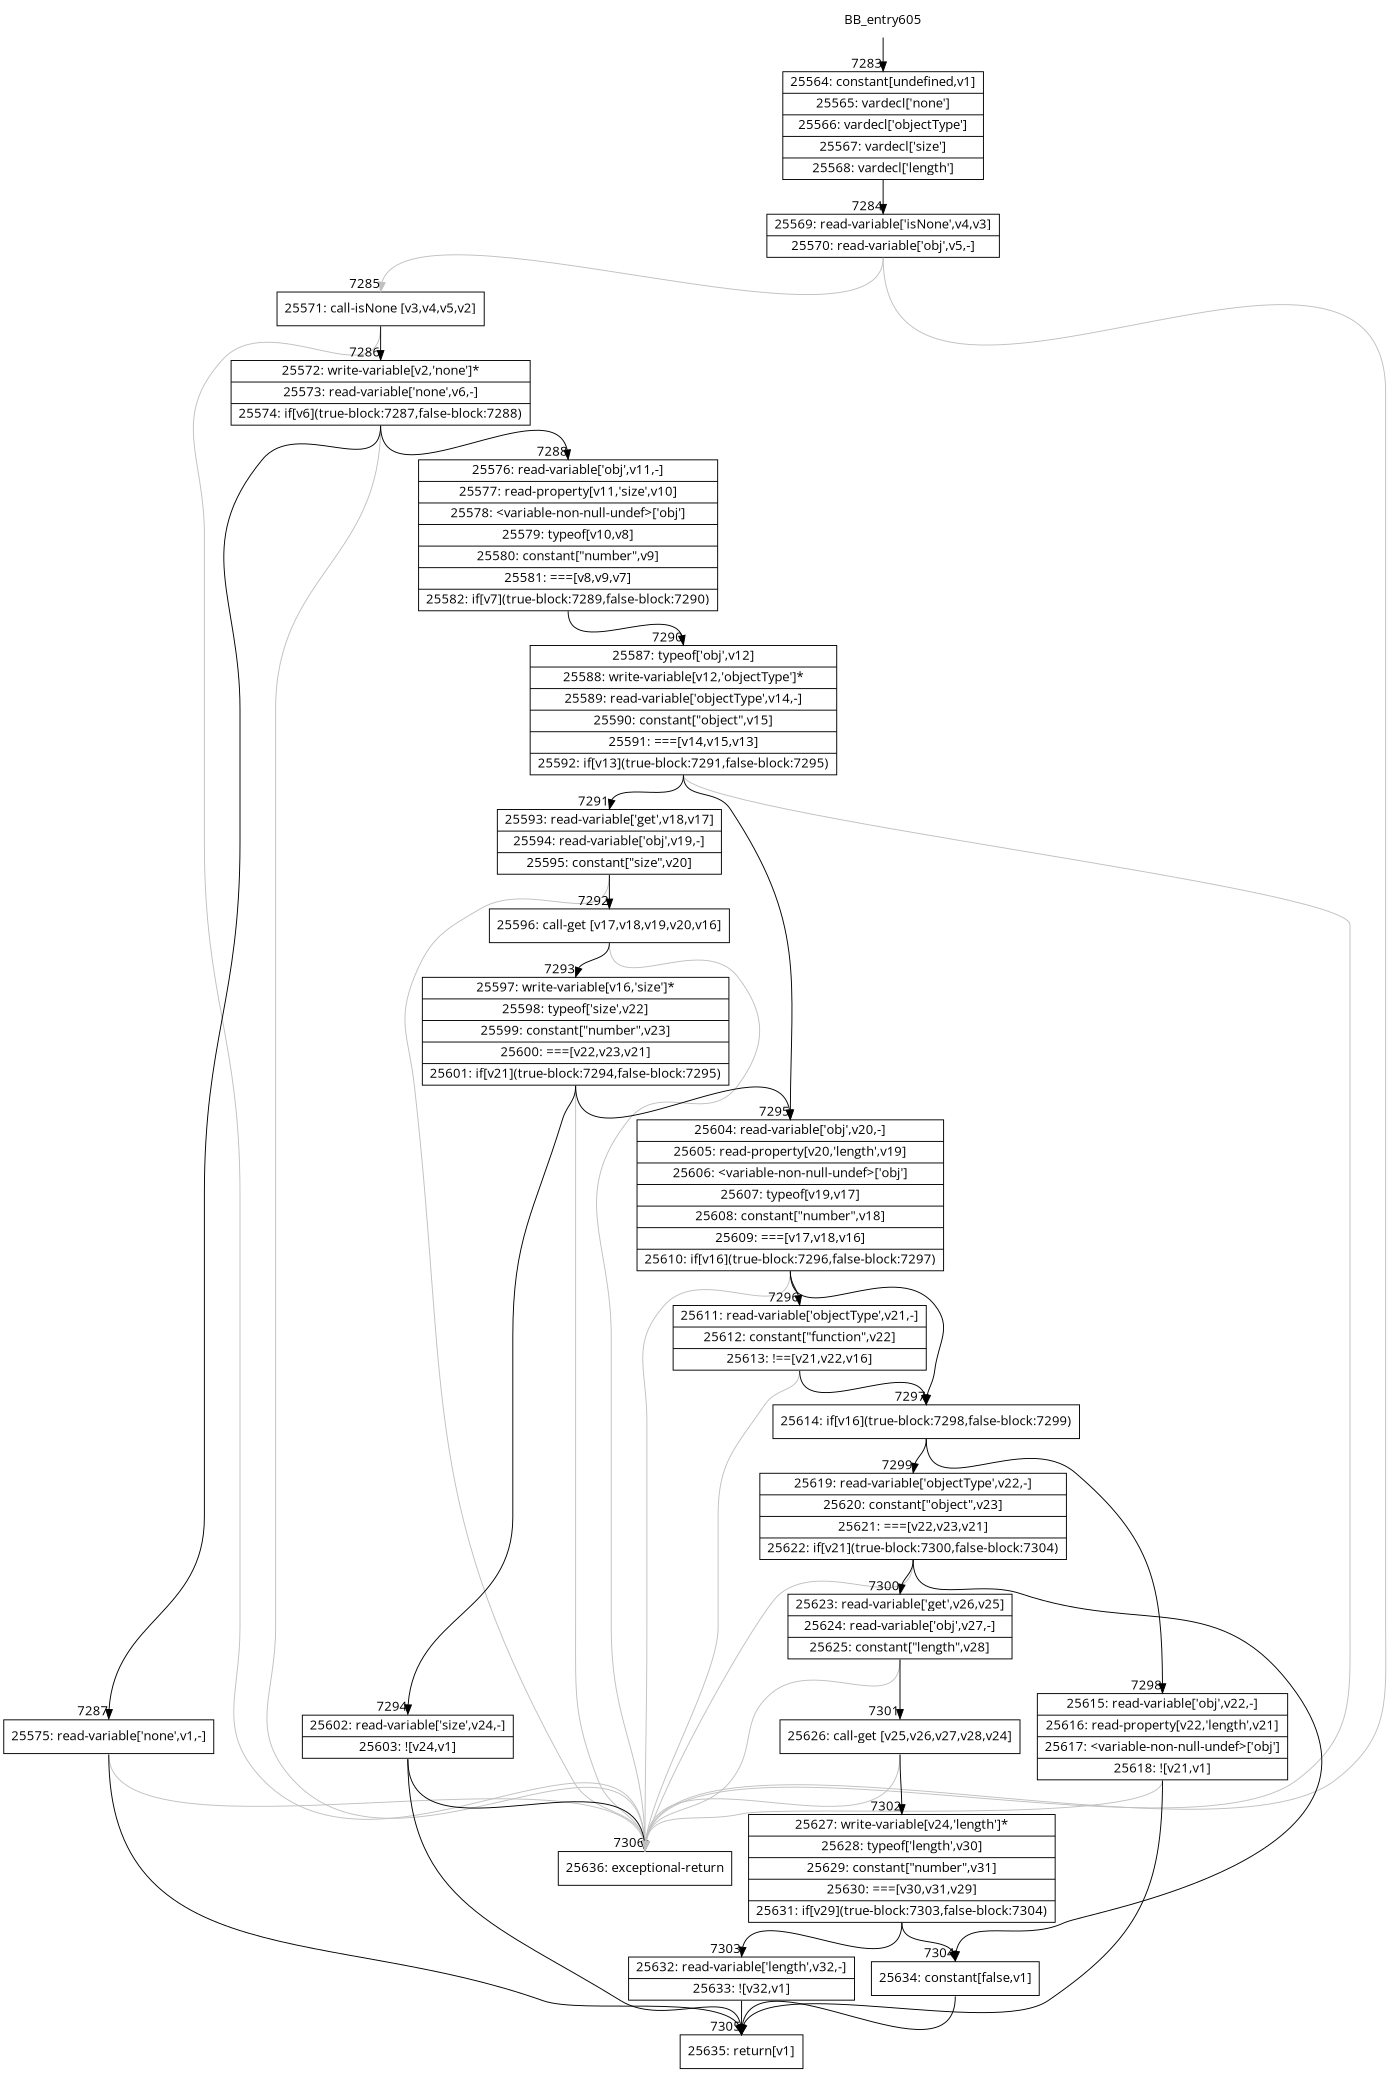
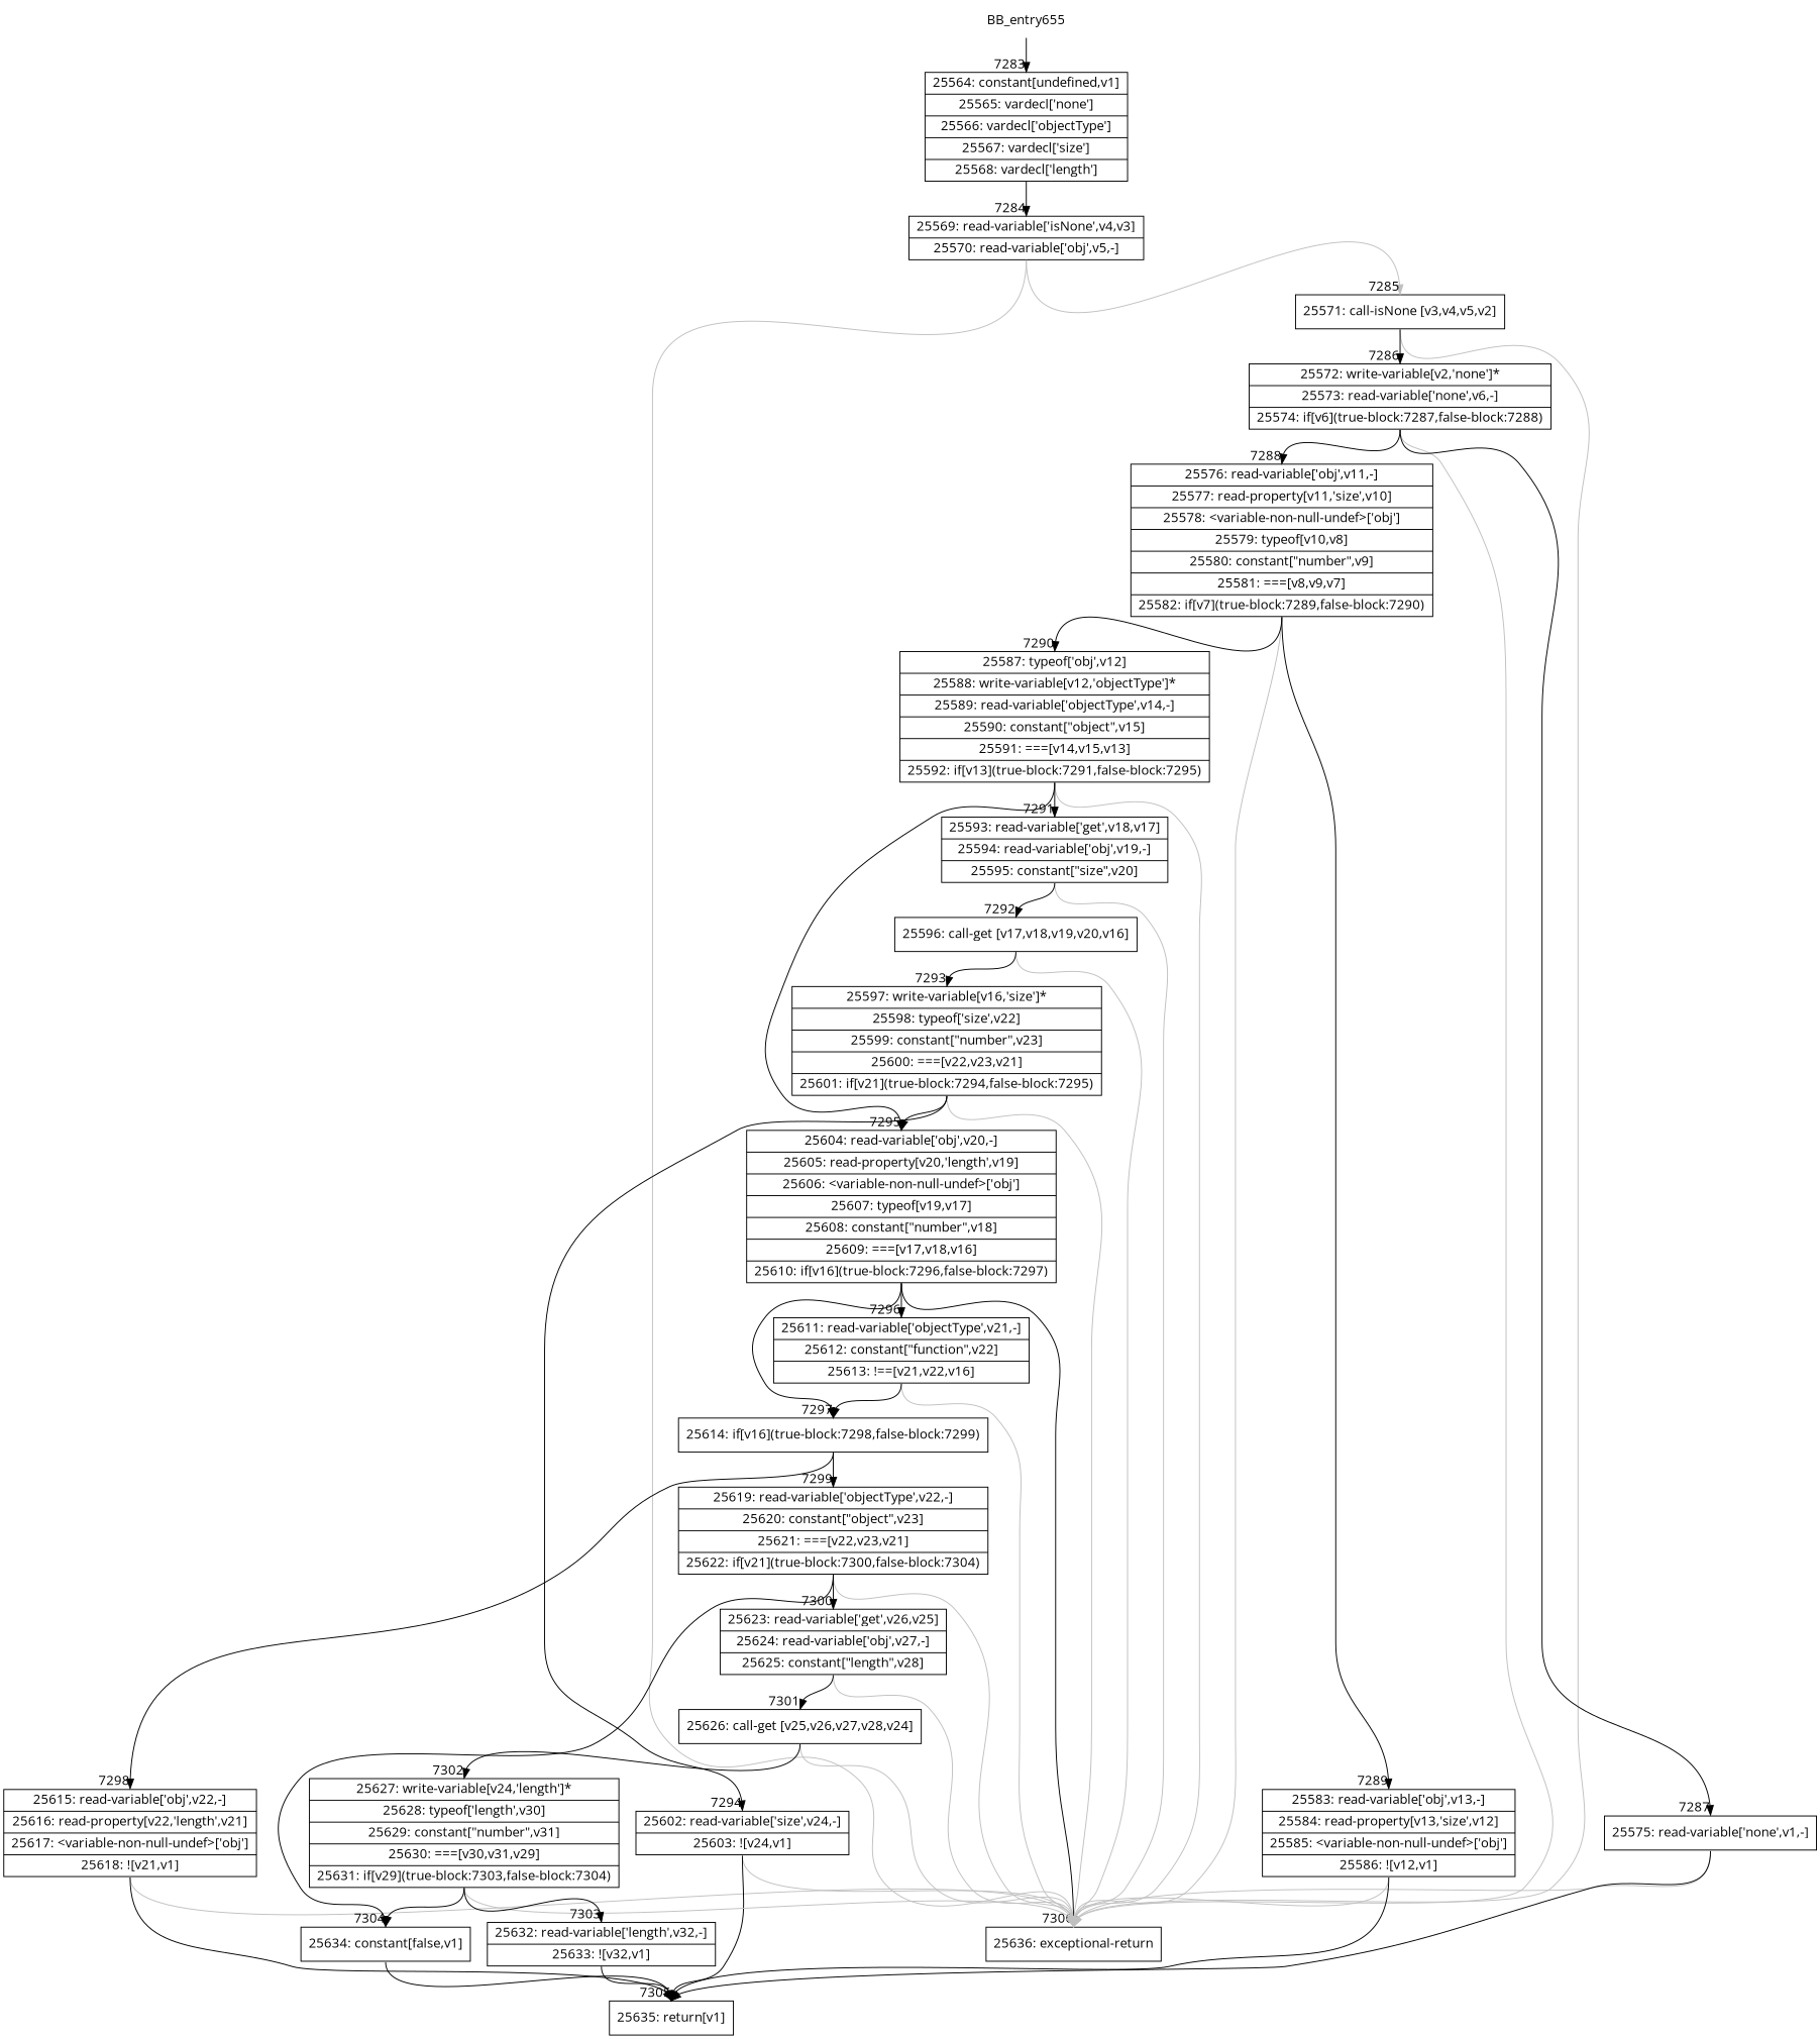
  digraph {
    fontname="Open Sans"
    rankdir=TD
    node [fontname="Open Sans" shape=record]
    edge [fontname="Open Sans" headport=n tailport=s]
-   BB_entry605 [shape=none]
+   BB_entry605 [shape=none label=BB_entry655]
    n2 [label="{25564: constant[undefined,v1]|25565: vardecl['none']|25566: vardecl['objectType']|25567: vardecl['size']|25568: vardecl['length']}"]
    n3 [label="{25569: read-variable['isNone',v4,v3]|25570: read-variable['obj',v5,-]}"]
    n4 [label="{25571: call-isNone [v3,v4,v5,v2]}"]
    n5 [label="{25636: exceptional-return}"]
    n6 [label="{25572: write-variable[v2,'none']*|25573: read-variable['none',v6,-]|25574: if[v6](true-block:7287,false-block:7288)}"]
    n7 [label="{25575: read-variable['none',v1,-]}"]
    n8 [label="{25576: read-variable['obj',v11,-]|25577: read-property[v11,'size',v10]|25578: \<variable-non-null-undef\>['obj']|25579: typeof[v10,v8]|25580: constant[\"number\",v9]|25581: ===[v8,v9,v7]|25582: if[v7](true-block:7289,false-block:7290)}"]
    n9 [label="{25635: return[v1]}"]
+   n10 [label="{25583: read-variable['obj',v13,-]|25584: read-property[v13,'size',v12]|25585: \<variable-non-null-undef\>['obj']|25586: ![v12,v1]}"]
    n11 [label="{25587: typeof['obj',v12]|25588: write-variable[v12,'objectType']*|25589: read-variable['objectType',v14,-]|25590: constant[\"object\",v15]|25591: ===[v14,v15,v13]|25592: if[v13](true-block:7291,false-block:7295)}"]
    n12 [label="{25593: read-variable['get',v18,v17]|25594: read-variable['obj',v19,-]|25595: constant[\"size\",v20]}"]
    n13 [label="{25604: read-variable['obj',v20,-]|25605: read-property[v20,'length',v19]|25606: \<variable-non-null-undef\>['obj']|25607: typeof[v19,v17]|25608: constant[\"number\",v18]|25609: ===[v17,v18,v16]|25610: if[v16](true-block:7296,false-block:7297)}"]
    n14 [label="{25596: call-get [v17,v18,v19,v20,v16]}"]
    n15 [label="{25614: if[v16](true-block:7298,false-block:7299)}"]
    n16 [label="{25611: read-variable['objectType',v21,-]|25612: constant[\"function\",v22]|25613: !==[v21,v22,v16]}"]
    n17 [label="{25597: write-variable[v16,'size']*|25598: typeof['size',v22]|25599: constant[\"number\",v23]|25600: ===[v22,v23,v21]|25601: if[v21](true-block:7294,false-block:7295)}"]
    n18 [label="{25615: read-variable['obj',v22,-]|25616: read-property[v22,'length',v21]|25617: \<variable-non-null-undef\>['obj']|25618: ![v21,v1]}"]
    n19 [label="{25619: read-variable['objectType',v22,-]|25620: constant[\"object\",v23]|25621: ===[v22,v23,v21]|25622: if[v21](true-block:7300,false-block:7304)}"]
    n20 [label="{25602: read-variable['size',v24,-]|25603: ![v24,v1]}"]
    n21 [label="{25623: read-variable['get',v26,v25]|25624: read-variable['obj',v27,-]|25625: constant[\"length\",v28]}"]
    n22 [label="{25634: constant[false,v1]}"]
    n23 [label="{25626: call-get [v25,v26,v27,v28,v24]}"]
    n24 [label="{25627: write-variable[v24,'length']*|25628: typeof['length',v30]|25629: constant[\"number\",v31]|25630: ===[v30,v31,v29]|25631: if[v29](true-block:7303,false-block:7304)}"]
    n25 [label="{25632: read-variable['length',v32,-]|25633: ![v32,v1]}"]
    BB_entry605 -> n2 [headlabel="    7283"]
    n2 -> n3 [headlabel="      7284"]
    n3 -> n4 [color=gray headlabel="      7285"]
    n3 -> n5 [color=gray headlabel="      7306"]
    n4 -> n5 [color=gray]
    n4 -> n6 [headlabel="      7286"]
    n6 -> n5 [color=gray]
    n6 -> n7 [headlabel="      7287"]
    n6 -> n8 [headlabel="      7288"]
    n7 -> n5 [color=gray]
    n7 -> n9 [headlabel="      7305"]
+   n8 -> n5 [color=gray]
+   n8 -> n10 [headlabel="      7289"]
    n8 -> n11 [headlabel="      7290"]
+   n10 -> n5 [color=gray]
+   n10 -> n9
    n11 -> n5 [color=gray]
    n11 -> n12 [headlabel="      7291"]
    n11 -> n13 [headlabel="      7295"]
    n12 -> n5 [color=gray]
    n12 -> n14 [headlabel="      7292"]
-   n13 -> n5 [color=gray]
+   n13 -> n5 [color=black]
    n13 -> n15 [headlabel="      7297"]
    n13 -> n16 [headlabel="      7296"]
    n14 -> n5 [color=gray]
    n14 -> n17 [headlabel="      7293"]
    n15 -> n18 [headlabel="      7298"]
    n15 -> n19 [headlabel="      7299"]
    n16 -> n5 [color=gray]
    n16 -> n15
    n17 -> n5 [color=gray]
    n17 -> n13
    n17 -> n20 [headlabel="      7294"]
    n18 -> n5 [color=gray]
    n18 -> n9
    n19 -> n5 [color=gray]
    n19 -> n21 [headlabel="      7300"]
    n19 -> n22 [headlabel="      7304"]
-   n20 -> n5 [color=black]
+   n20 -> n5 [color=gray]
    n20 -> n9
    n21 -> n5 [color=gray]
    n21 -> n23 [headlabel="      7301"]
    n22 -> n9
    n23 -> n5 [color=gray]
    n23 -> n24 [headlabel="      7302"]
+   n24 -> n5 [color=gray]
    n24 -> n22
    n24 -> n25 [headlabel="      7303"]
    n25 -> n9
  }
